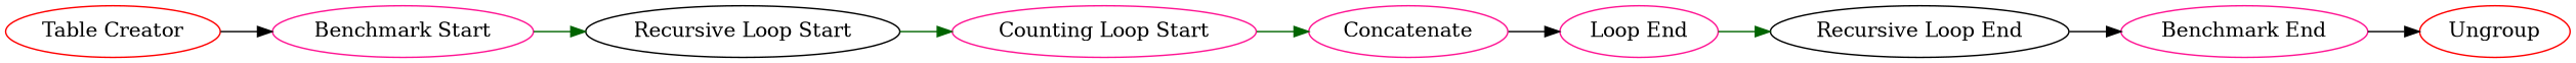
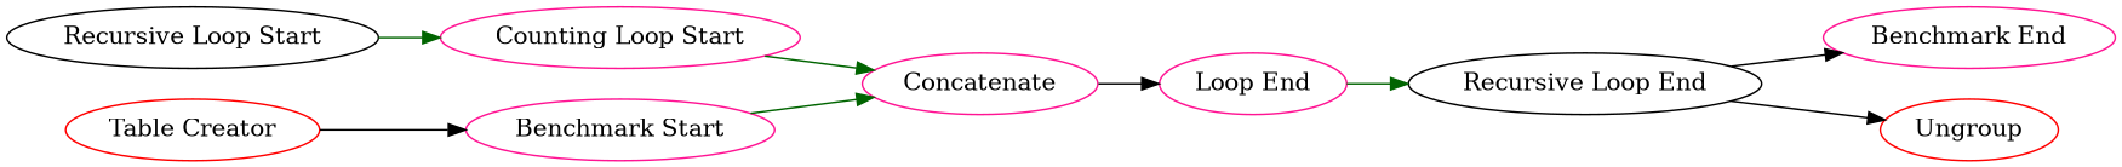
  digraph {
    rankdir=LR
    node [color=deeppink]
    edge [color=darkgreen]
    n1 [label="Loop End"]
    n2 [color=black label="Recursive Loop End"]
    n3 [label="Benchmark End"]
    n4 [color=red label=Ungroup]
    n5 [color=black label="Recursive Loop Start"]
    n6 [label="Counting Loop Start"]
    n7 [label=Concatenate]
    n8 [label="Benchmark Start"]
    n9 [color=red label="Table Creator"]
    n1 -> n2
    n2 -> n3 [color=black]
-   n3 -> n4 [color=black]
+   n2 -> n4 [color=black]
    n5 -> n6
    n6 -> n7
    n7 -> n1 [color=black]
-   n8 -> n5
+   n8 -> n7
    n9 -> n8 [color=black]
  }
